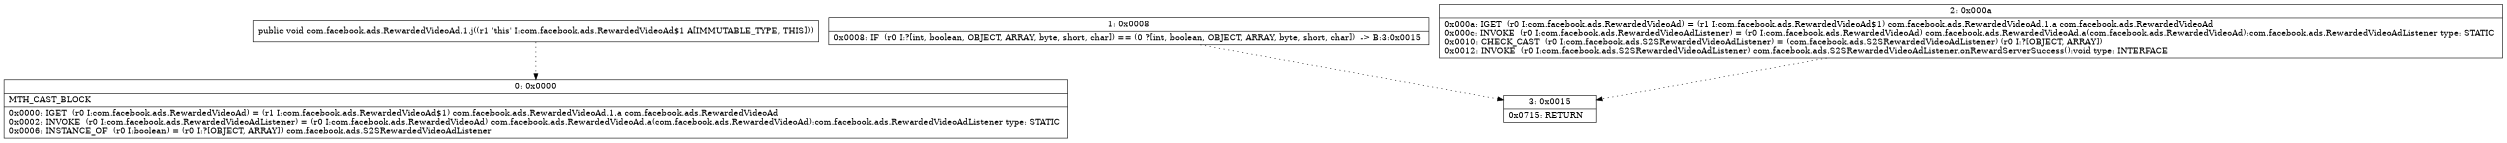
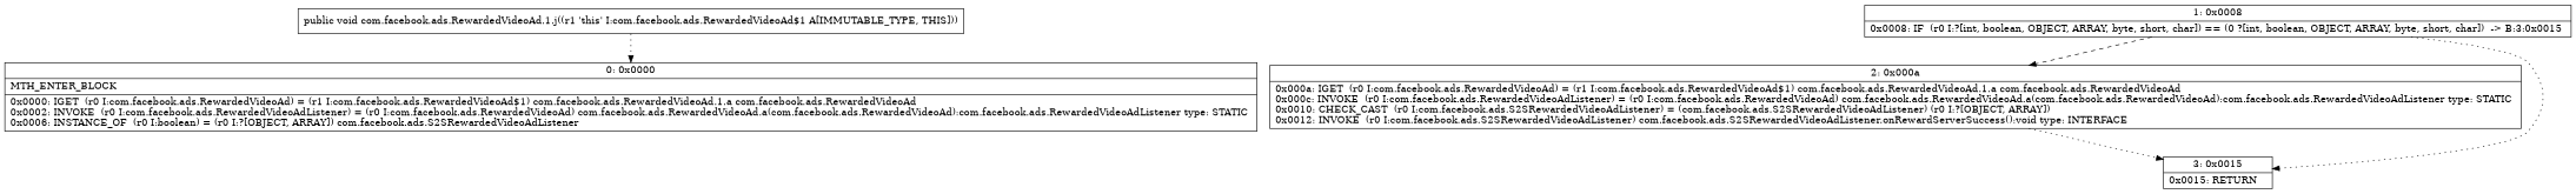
  digraph {
    node [shape=record]
    edge [style=dotted]
-   n1 [label="{0\:\ 0x0000|MTH_CAST_BLOCK\l|0x0000: IGET  (r0 I:com.facebook.ads.RewardedVideoAd) = (r1 I:com.facebook.ads.RewardedVideoAd$1) com.facebook.ads.RewardedVideoAd.1.a com.facebook.ads.RewardedVideoAd \l0x0002: INVOKE  (r0 I:com.facebook.ads.RewardedVideoAdListener) = (r0 I:com.facebook.ads.RewardedVideoAd) com.facebook.ads.RewardedVideoAd.a(com.facebook.ads.RewardedVideoAd):com.facebook.ads.RewardedVideoAdListener type: STATIC \l0x0006: INSTANCE_OF  (r0 I:boolean) = (r0 I:?[OBJECT, ARRAY]) com.facebook.ads.S2SRewardedVideoAdListener \l}"]
+   n1 [label="{0\:\ 0x0000|MTH_ENTER_BLOCK\l|0x0000: IGET  (r0 I:com.facebook.ads.RewardedVideoAd) = (r1 I:com.facebook.ads.RewardedVideoAd$1) com.facebook.ads.RewardedVideoAd.1.a com.facebook.ads.RewardedVideoAd \l0x0002: INVOKE  (r0 I:com.facebook.ads.RewardedVideoAdListener) = (r0 I:com.facebook.ads.RewardedVideoAd) com.facebook.ads.RewardedVideoAd.a(com.facebook.ads.RewardedVideoAd):com.facebook.ads.RewardedVideoAdListener type: STATIC \l0x0006: INSTANCE_OF  (r0 I:boolean) = (r0 I:?[OBJECT, ARRAY]) com.facebook.ads.S2SRewardedVideoAdListener \l}"]
    n2 [label="{1\:\ 0x0008|0x0008: IF  (r0 I:?[int, boolean, OBJECT, ARRAY, byte, short, char]) == (0 ?[int, boolean, OBJECT, ARRAY, byte, short, char])  \-\> B:3:0x0015 \l}"]
    n3 [label="{2\:\ 0x000a|0x000a: IGET  (r0 I:com.facebook.ads.RewardedVideoAd) = (r1 I:com.facebook.ads.RewardedVideoAd$1) com.facebook.ads.RewardedVideoAd.1.a com.facebook.ads.RewardedVideoAd \l0x000c: INVOKE  (r0 I:com.facebook.ads.RewardedVideoAdListener) = (r0 I:com.facebook.ads.RewardedVideoAd) com.facebook.ads.RewardedVideoAd.a(com.facebook.ads.RewardedVideoAd):com.facebook.ads.RewardedVideoAdListener type: STATIC \l0x0010: CHECK_CAST  (r0 I:com.facebook.ads.S2SRewardedVideoAdListener) = (com.facebook.ads.S2SRewardedVideoAdListener) (r0 I:?[OBJECT, ARRAY]) \l0x0012: INVOKE  (r0 I:com.facebook.ads.S2SRewardedVideoAdListener) com.facebook.ads.S2SRewardedVideoAdListener.onRewardServerSuccess():void type: INTERFACE \l}"]
-   n4 [label="{3\:\ 0x0015|0x0715: RETURN   \l}"]
+   n4 [label="{3\:\ 0x0015|0x0015: RETURN   \l}"]
    n5 [label="{public void com.facebook.ads.RewardedVideoAd.1.j((r1 'this' I:com.facebook.ads.RewardedVideoAd$1 A[IMMUTABLE_TYPE, THIS])) }"]
+   n2 -> n3 [style=dashed]
    n2 -> n4
    n3 -> n4
    n5 -> n1
  }
